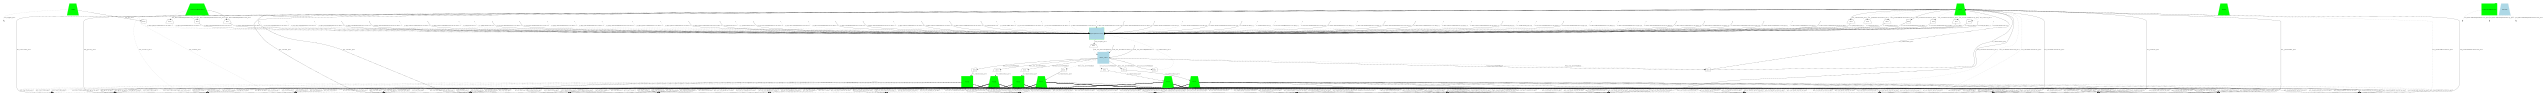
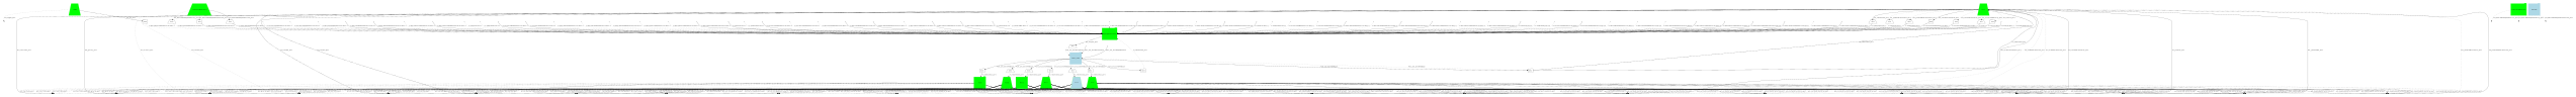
  digraph {
    fontname="Source Code Pro"
    rankdir=TB
    node [fontname="Source Code Pro" shape=point]
    edge [fontname="Source Code Pro" style=dotted]
    fkin1 [color=green height=1.8 shape=trapezium style=filled width=1.8]
    out_robotstatus_port
    out_inertia_port
    out_inertiaInv_port
    out_gravity_port
    out_coriolis_port
    out_coriolisAndGravity_port
    out_cartPos_port
    out_cartVel_port
    out_cartAcc_port
    out_cartPosTranslation_port
    out_cartVelTranslation_port
    out_cartAccTranslation_port
    out_cartPosOrientation_port
    out_cartVelOrientation_port
    out_cartAccOrientation_port
    out_jacobian_port
    out_jacobianDot_port
    out_jacobianTranslation_port
    out_jacobianDotTranslation_port
    out_jacobianOrientation_port
    out_jacobianDotOrientation_port
    n23 [label=data shape=folder]
    n24 [color=lightblue height=1.8 label=robot_robot shape=folder style=filled width=1.8]
    n25 [label=data shape=trapezium]
    n26 [label=data shape=trapezium]
    n27 [label=data shape=folder]
    n28 [label=data shape=folder]
    n29 [label=data shape=trapezium]
    n30 [label=data shape=folder]
    n31 [label=data shape=folder]
-   fkin2 [color=green height=1.8 shape=trapezium style=filled width=1.8]
+   fkin2 [color=green height=1.8 shape=trapezium style=filled width=1.8 fillcolor=lightblue]
    fkin3 [color=green height=1.8 shape=folder style=filled width=1.8]
    fkin4 [color=green height=1.8 shape=trapezium style=filled width=1.8]
    fkin5 [color=green height=1.8 shape=folder style=filled width=1.8]
    fkin6 [color=green height=1.8 shape=trapezium style=filled width=1.8]
    fkin7 [color=green height=1.8 shape=trapezium style=filled width=1.8]
-   myTorqueController [color=green height=1.8 shape=folder style=filled width=1.8 fillcolor=lightblue]
+   myTorqueController [color=green height=1.8 shape=folder style=filled width=1.8]
    n39 [label=data shape=trapezium]
    n40 [label=data shape=trapezium]
    n41 [label=data shape=trapezium]
    n42 [label=data shape=folder]
    n43 [label=data shape=folder]
    n44 [label=data shape=trapezium]
    n45 [label=data shape=folder]
-   gazebo [color=green height=1.8 shape=trapezium style=filled width=1.8]
    n47 [label=data shape=trapezium]
    in_jacobian_port_1
    in_jacobianDot_port_1
    in_currentTaskSpacePosition_port_1
    in_currentTaskSpaceVelocity_port_1
    in_desiredTaskSpacePosition_port_1
    in_desiredTaskSpaceVelocity_port_1
    in_desiredTaskSpaceAcceleration_port_1
    n55 [label=data shape=folder]
    singen [color=green height=1.8 shape=trapezium style=filled width=1.8]
    out_angles_port
    in_desiredJointSpaceVelocity_port_1
    in_desiredJointSpaceAcceleration_port_1
    in_jacobian_port_2
    in_jacobianDot_port_2
    in_currentTaskSpacePosition_port_2
    in_currentTaskSpaceVelocity_port_2
    in_desiredTaskSpacePosition_port_2
    in_desiredTaskSpaceVelocity_port_2
    in_desiredTaskSpaceAcceleration_port_2
    in_desiredJointSpacePosition_port_2
    in_desiredJointSpaceVelocity_port_2
    in_desiredJointSpaceAcceleration_port_2
    in_jacobian_port_3
    in_jacobianDot_port_3
    in_currentTaskSpacePosition_port_3
    in_currentTaskSpaceVelocity_port_3
    in_desiredTaskSpacePosition_port_3
    in_desiredTaskSpaceVelocity_port_3
    in_desiredTaskSpaceAcceleration_port_3
    in_desiredJointSpacePosition_port_3
    in_desiredJointSpaceVelocity_port_3
    in_desiredJointSpaceAcceleration_port_3
    in_jacobian_port_4
    in_jacobianDot_port_4
    in_currentTaskSpacePosition_port_4
    in_currentTaskSpaceVelocity_port_4
    in_desiredTaskSpacePosition_port_4
    in_desiredTaskSpaceVelocity_port_4
    in_desiredTaskSpaceAcceleration_port_4
    in_desiredJointSpacePosition_port_4
    in_desiredJointSpaceVelocity_port_4
    in_desiredJointSpaceAcceleration_port_4
    in_jacobian_port_5
    in_jacobianDot_port_5
    in_currentTaskSpacePosition_port_5
    in_currentTaskSpaceVelocity_port_5
    in_desiredTaskSpacePosition_port_5
    in_desiredTaskSpaceVelocity_port_5
    in_desiredTaskSpaceAcceleration_port_5
    in_desiredJointSpacePosition_port_5
    in_desiredJointSpaceVelocity_port_5
    in_desiredJointSpaceAcceleration_port_5
    in_jacobian_port_6
    in_jacobianDot_port_6
    in_currentTaskSpacePosition_port_6
    in_currentTaskSpaceVelocity_port_6
    in_desiredTaskSpacePosition_port_6
    in_desiredTaskSpaceVelocity_port_6
    in_desiredTaskSpaceAcceleration_port_6
    in_desiredJointSpacePosition_port_6
    in_desiredJointSpaceVelocity_port_6
    in_desiredJointSpaceAcceleration_port_6
    n110 [label=data shape=trapezium]
    trajectorygenerator2 [color=green height=1.8 shape=trapezium style=filled width=1.8]
    n112 [label=data shape=trapezium]
    n113 [label=data shape=folder]
    in_desiredJointSpacePosition_port_7
    in_desiredJointSpaceVelocity_port_7
    in_desiredJointSpaceAcceleration_port_7
    full_arm_JointPositionCtrl
    full_arm_JointImpedanceCtrl
    trajectorygenerator [color=green height=1.8 shape=folder style=filled width=1.8]
    out_desiredTaskSpacePosition_port
    out_desiredTaskSpaceVelocity_port
    out_desiredTaskSpaceAcceleration_port
-   Deployer [color=lightblue height=1.8 shape=trapezium style=filled width=1.8]
+   Deployer [color=lightblue height=1.8 shape=folder style=filled width=1.8]
    fkin1 -> out_robotstatus_port [label=out_robotstatus_port style=solid]
    fkin1 -> out_inertia_port [label=out_inertia_port style=solid]
    fkin1 -> out_inertiaInv_port [label=out_inertiaInv_port]
    fkin1 -> out_gravity_port [label=out_gravity_port style=solid]
    fkin1 -> out_coriolis_port [label=out_coriolis_port]
    fkin1 -> out_coriolisAndGravity_port [label=out_coriolisAndGravity_port]
    fkin1 -> out_cartPos_port [label=out_cartPos_port]
    fkin1 -> out_cartVel_port [label=out_cartVel_port style=solid]
    fkin1 -> out_cartAcc_port [label=out_cartAcc_port style=solid]
    fkin1 -> out_cartPosTranslation_port [label=out_cartPosTranslation_port]
    fkin1 -> out_cartVelTranslation_port [label=out_cartVelTranslation_port style=solid]
    fkin1 -> out_cartAccTranslation_port [label=out_cartAccTranslation_port]
    fkin1 -> out_cartPosOrientation_port [label=out_cartPosOrientation_port style=solid]
    fkin1 -> out_cartVelOrientation_port [label=out_cartVelOrientation_port]
    fkin1 -> out_cartAccOrientation_port [label=out_cartAccOrientation_port style=solid]
    fkin1 -> out_jacobian_port [label=out_jacobian_port style=solid]
    fkin1 -> out_jacobianDot_port [label=out_jacobianDot_port style=solid]
    fkin1 -> out_jacobianTranslation_port [label=out_jacobianTranslation_port style=solid]
    fkin1 -> out_jacobianDotTranslation_port [label=out_jacobianDotTranslation_port]
    fkin1 -> out_jacobianOrientation_port [label=out_jacobianOrientation_port style=solid]
    fkin1 -> out_jacobianDotOrientation_port [label=out_jacobianDotOrientation_port style=solid]
    n23 -> fkin1 [label=in_robotstatus_port style=solid]
    n24 -> n23 [label=full_arm_JointFeedback]
    n24 -> n25 [label=full_arm_JointFeedback]
    n24 -> n26 [label=full_arm_JointFeedback style=solid]
    n24 -> n27 [label=full_arm_JointFeedback style=solid]
    n24 -> n28 [label=full_arm_JointFeedback style=solid]
    n24 -> n29 [label=full_arm_JointFeedback style=solid]
    n24 -> n30 [label=full_arm_JointFeedback style=solid]
    n24 -> n30 [label=full_arm_JointFeedback]
    n24 -> n31 [label=full_arm_JointFeedback style=solid]
    n25 -> fkin2 [label=in_robotstatus_port style=solid]
    n26 -> fkin3 [label=in_robotstatus_port]
    n27 -> fkin4 [label=in_robotstatus_port style=solid]
    n28 -> fkin5 [label=in_robotstatus_port style=solid]
    n29 -> fkin6 [label=in_robotstatus_port]
    n30 -> fkin7 [label=in_robotstatus_port style=solid]
    n30 -> fkin7 [label=in_robotstatus_port style=solid]
    n31 -> myTorqueController [label=in_robotstatus_port]
    fkin2 -> out_robotstatus_port [label=out_robotstatus_port style=solid]
    fkin2 -> out_inertia_port [label=out_inertia_port]
    fkin2 -> out_inertiaInv_port [label=out_inertiaInv_port]
    fkin2 -> out_gravity_port [label=out_gravity_port style=solid]
    fkin2 -> out_coriolis_port [label=out_coriolis_port style=solid]
    fkin2 -> out_coriolisAndGravity_port [label=out_coriolisAndGravity_port]
    fkin2 -> out_cartPos_port [label=out_cartPos_port]
    fkin2 -> out_cartVel_port [label=out_cartVel_port style=solid]
    fkin2 -> out_cartAcc_port [label=out_cartAcc_port]
    fkin2 -> out_cartPosTranslation_port [label=out_cartPosTranslation_port]
    fkin2 -> out_cartVelTranslation_port [label=out_cartVelTranslation_port]
    fkin2 -> out_cartAccTranslation_port [label=out_cartAccTranslation_port style=solid]
    fkin2 -> out_cartPosOrientation_port [label=out_cartPosOrientation_port]
    fkin2 -> out_cartVelOrientation_port [label=out_cartVelOrientation_port]
    fkin2 -> out_cartAccOrientation_port [label=out_cartAccOrientation_port]
    fkin2 -> out_jacobian_port [label=out_jacobian_port style=solid]
    fkin2 -> out_jacobianDot_port [label=out_jacobianDot_port style=solid]
    fkin2 -> out_jacobianTranslation_port [label=out_jacobianTranslation_port]
    fkin2 -> out_jacobianDotTranslation_port [label=out_jacobianDotTranslation_port style=solid]
    fkin2 -> out_jacobianOrientation_port [label=out_jacobianOrientation_port]
    fkin2 -> out_jacobianDotOrientation_port [label=out_jacobianDotOrientation_port style=solid]
    fkin3 -> out_robotstatus_port [label=out_robotstatus_port]
    fkin3 -> out_inertia_port [label=out_inertia_port style=solid]
    fkin3 -> out_inertiaInv_port [label=out_inertiaInv_port]
    fkin3 -> out_gravity_port [label=out_gravity_port]
    fkin3 -> out_coriolis_port [label=out_coriolis_port]
    fkin3 -> out_coriolisAndGravity_port [label=out_coriolisAndGravity_port]
    fkin3 -> out_cartPos_port [label=out_cartPos_port]
    fkin3 -> out_cartVel_port [label=out_cartVel_port]
    fkin3 -> out_cartAcc_port [label=out_cartAcc_port]
    fkin3 -> out_cartPosTranslation_port [label=out_cartPosTranslation_port style=solid]
    fkin3 -> out_cartVelTranslation_port [label=out_cartVelTranslation_port style=solid]
    fkin3 -> out_cartAccTranslation_port [label=out_cartAccTranslation_port style=solid]
    fkin3 -> out_cartPosOrientation_port [label=out_cartPosOrientation_port style=solid]
    fkin3 -> out_cartVelOrientation_port [label=out_cartVelOrientation_port style=solid]
    fkin3 -> out_cartAccOrientation_port [label=out_cartAccOrientation_port]
    fkin3 -> out_jacobian_port [label=out_jacobian_port]
    fkin3 -> out_jacobianDot_port [label=out_jacobianDot_port]
    fkin3 -> out_jacobianTranslation_port [label=out_jacobianTranslation_port style=solid]
    fkin3 -> out_jacobianDotTranslation_port [label=out_jacobianDotTranslation_port]
    fkin3 -> out_jacobianOrientation_port [label=out_jacobianOrientation_port style=solid]
    fkin3 -> out_jacobianDotOrientation_port [label=out_jacobianDotOrientation_port]
    fkin4 -> out_robotstatus_port [label=out_robotstatus_port style=solid]
    fkin4 -> out_inertia_port [label=out_inertia_port style=solid]
    fkin4 -> out_inertiaInv_port [label=out_inertiaInv_port]
    fkin4 -> out_gravity_port [label=out_gravity_port]
    fkin4 -> out_coriolis_port [label=out_coriolis_port]
    fkin4 -> out_coriolisAndGravity_port [label=out_coriolisAndGravity_port]
    fkin4 -> out_cartPos_port [label=out_cartPos_port]
    fkin4 -> out_cartVel_port [label=out_cartVel_port]
    fkin4 -> out_cartAcc_port [label=out_cartAcc_port style=solid]
    fkin4 -> out_cartPosTranslation_port [label=out_cartPosTranslation_port]
    fkin4 -> out_cartVelTranslation_port [label=out_cartVelTranslation_port]
    fkin4 -> out_cartAccTranslation_port [label=out_cartAccTranslation_port style=solid]
    fkin4 -> out_cartPosOrientation_port [label=out_cartPosOrientation_port]
    fkin4 -> out_cartVelOrientation_port [label=out_cartVelOrientation_port]
    fkin4 -> out_cartAccOrientation_port [label=out_cartAccOrientation_port style=solid]
    fkin4 -> out_jacobian_port [label=out_jacobian_port style=solid]
    fkin4 -> out_jacobianDot_port [label=out_jacobianDot_port style=solid]
    fkin4 -> out_jacobianTranslation_port [label=out_jacobianTranslation_port style=solid]
    fkin4 -> out_jacobianDotTranslation_port [label=out_jacobianDotTranslation_port style=solid]
    fkin4 -> out_jacobianOrientation_port [label=out_jacobianOrientation_port]
    fkin4 -> out_jacobianDotOrientation_port [label=out_jacobianDotOrientation_port]
    fkin5 -> out_robotstatus_port [label=out_robotstatus_port style=solid]
    fkin5 -> out_inertia_port [label=out_inertia_port]
    fkin5 -> out_inertiaInv_port [label=out_inertiaInv_port]
    fkin5 -> out_gravity_port [label=out_gravity_port]
    fkin5 -> out_coriolis_port [label=out_coriolis_port]
    fkin5 -> out_coriolisAndGravity_port [label=out_coriolisAndGravity_port]
    fkin5 -> out_cartPos_port [label=out_cartPos_port]
    fkin5 -> out_cartVel_port [label=out_cartVel_port]
    fkin5 -> out_cartAcc_port [label=out_cartAcc_port]
    fkin5 -> out_cartPosTranslation_port [label=out_cartPosTranslation_port]
    fkin5 -> out_cartVelTranslation_port [label=out_cartVelTranslation_port style=solid]
    fkin5 -> out_cartAccTranslation_port [label=out_cartAccTranslation_port]
    fkin5 -> out_cartPosOrientation_port [label=out_cartPosOrientation_port]
    fkin5 -> out_cartVelOrientation_port [label=out_cartVelOrientation_port]
    fkin5 -> out_cartAccOrientation_port [label=out_cartAccOrientation_port]
    fkin5 -> out_jacobian_port [label=out_jacobian_port]
    fkin5 -> out_jacobianDot_port [label=out_jacobianDot_port]
    fkin5 -> out_jacobianTranslation_port [label=out_jacobianTranslation_port]
    fkin5 -> out_jacobianDotTranslation_port [label=out_jacobianDotTranslation_port]
    fkin5 -> out_jacobianOrientation_port [label=out_jacobianOrientation_port]
    fkin5 -> out_jacobianDotOrientation_port [label=out_jacobianDotOrientation_port style=solid]
    fkin6 -> out_robotstatus_port [label=out_robotstatus_port]
    fkin6 -> out_inertia_port [label=out_inertia_port style=solid]
    fkin6 -> out_inertiaInv_port [label=out_inertiaInv_port]
    fkin6 -> out_gravity_port [label=out_gravity_port style=solid]
    fkin6 -> out_coriolis_port [label=out_coriolis_port style=solid]
    fkin6 -> out_coriolisAndGravity_port [label=out_coriolisAndGravity_port]
    fkin6 -> out_cartPos_port [label=out_cartPos_port]
    fkin6 -> out_cartVel_port [label=out_cartVel_port style=solid]
    fkin6 -> out_cartAcc_port [label=out_cartAcc_port style=solid]
    fkin6 -> out_cartPosTranslation_port [label=out_cartPosTranslation_port style=solid]
    fkin6 -> out_cartVelTranslation_port [label=out_cartVelTranslation_port style=solid]
    fkin6 -> out_cartAccTranslation_port [label=out_cartAccTranslation_port style=solid]
    fkin6 -> out_cartPosOrientation_port [label=out_cartPosOrientation_port]
    fkin6 -> out_cartVelOrientation_port [label=out_cartVelOrientation_port style=solid]
    fkin6 -> out_cartAccOrientation_port [label=out_cartAccOrientation_port]
    fkin6 -> out_jacobian_port [label=out_jacobian_port]
    fkin6 -> out_jacobianDot_port [label=out_jacobianDot_port]
    fkin6 -> out_jacobianTranslation_port [label=out_jacobianTranslation_port]
    fkin6 -> out_jacobianDotTranslation_port [label=out_jacobianDotTranslation_port style=solid]
    fkin6 -> out_jacobianOrientation_port [label=out_jacobianOrientation_port style=solid]
    fkin6 -> out_jacobianDotOrientation_port [label=out_jacobianDotOrientation_port]
    fkin7 -> out_inertiaInv_port [label=out_inertiaInv_port style=solid]
    fkin7 -> out_gravity_port [label=out_gravity_port style=solid]
    fkin7 -> out_coriolis_port [label=out_coriolis_port]
    fkin7 -> out_cartPos_port [label=out_cartPos_port]
    fkin7 -> out_cartVel_port [label=out_cartVel_port style=solid]
    fkin7 -> out_cartAcc_port [label=out_cartAcc_port style=solid]
    fkin7 -> out_cartAccTranslation_port [label=out_cartAccTranslation_port style=solid]
    fkin7 -> out_cartPosOrientation_port [label=out_cartPosOrientation_port]
    fkin7 -> out_cartVelOrientation_port [label=out_cartVelOrientation_port]
    fkin7 -> out_cartAccOrientation_port [label=out_cartAccOrientation_port style=solid]
    fkin7 -> out_jacobian_port [label=out_jacobian_port style=solid]
    fkin7 -> out_jacobianDot_port [label=out_jacobianDot_port style=solid]
    fkin7 -> out_jacobianOrientation_port [label=out_jacobianOrientation_port]
    fkin7 -> out_jacobianDotOrientation_port [label=out_jacobianDotOrientation_port style=solid]
    fkin7 -> n39 [label=out_robotstatus_port style=solid]
    fkin7 -> n40 [label=out_jacobianTranslation_port]
    fkin7 -> n41 [label=out_jacobianDotTranslation_port]
    fkin7 -> n42 [label=out_cartPosTranslation_port style=solid]
    fkin7 -> n43 [label=out_cartVelTranslation_port]
    fkin7 -> n44 [label=out_coriolisAndGravity_port]
    fkin7 -> n45 [label=out_inertia_port]
    myTorqueController -> n47 [label=out_torques_port style=solid]
    n39 -> myTorqueController [label=in_robotstatus_port style=solid]
    n40 -> myTorqueController [label=in_jacobian_port_7]
    n41 -> myTorqueController [label=in_jacobianDot_port_7 style=solid]
    n42 -> myTorqueController [label=in_currentTaskSpacePosition_port_7 style=solid]
    n43 -> myTorqueController [label=in_currentTaskSpaceVelocity_port_7 style=solid]
    n44 -> myTorqueController [label=in_h_port style=solid]
    n45 -> myTorqueController [label=in_inertia_port style=solid]
    n47 -> n24 [label=full_arm_JointTorqueCtrl]
    in_jacobian_port_1 -> myTorqueController [label=in_jacobian_port_1 style=solid]
    in_jacobianDot_port_1 -> myTorqueController [label=in_jacobianDot_port_1]
    in_currentTaskSpacePosition_port_1 -> myTorqueController [label=in_currentTaskSpacePosition_port_1]
    in_currentTaskSpaceVelocity_port_1 -> myTorqueController [label=in_currentTaskSpaceVelocity_port_1]
    in_desiredTaskSpacePosition_port_1 -> myTorqueController [label=in_desiredTaskSpacePosition_port_1]
    in_desiredTaskSpaceVelocity_port_1 -> myTorqueController [label=in_desiredTaskSpaceVelocity_port_1 style=solid]
    in_desiredTaskSpaceAcceleration_port_1 -> myTorqueController [label=in_desiredTaskSpaceAcceleration_port_1 style=solid]
    n55 -> myTorqueController [label=in_desiredJointSpacePosition_port_1]
    singen -> n55 [label=out_sin_port style=solid]
    singen -> out_angles_port [label=out_angles_port]
    in_desiredJointSpaceVelocity_port_1 -> myTorqueController [label=in_desiredJointSpaceVelocity_port_1]
    in_desiredJointSpaceAcceleration_port_1 -> myTorqueController [label=in_desiredJointSpaceAcceleration_port_1 style=solid]
    in_jacobian_port_2 -> myTorqueController [label=in_jacobian_port_2]
    in_jacobianDot_port_2 -> myTorqueController [label=in_jacobianDot_port_2]
    in_currentTaskSpacePosition_port_2 -> myTorqueController [label=in_currentTaskSpacePosition_port_2 style=solid]
    in_currentTaskSpaceVelocity_port_2 -> myTorqueController [label=in_currentTaskSpaceVelocity_port_2 style=solid]
    in_desiredTaskSpacePosition_port_2 -> myTorqueController [label=in_desiredTaskSpacePosition_port_2]
    in_desiredTaskSpaceVelocity_port_2 -> myTorqueController [label=in_desiredTaskSpaceVelocity_port_2]
    in_desiredTaskSpaceAcceleration_port_2 -> myTorqueController [label=in_desiredTaskSpaceAcceleration_port_2]
    in_desiredJointSpacePosition_port_2 -> myTorqueController [label=in_desiredJointSpacePosition_port_2]
    in_desiredJointSpaceVelocity_port_2 -> myTorqueController [label=in_desiredJointSpaceVelocity_port_2]
    in_desiredJointSpaceAcceleration_port_2 -> myTorqueController [label=in_desiredJointSpaceAcceleration_port_2 style=solid]
    in_jacobian_port_3 -> myTorqueController [label=in_jacobian_port_3 style=solid]
    in_jacobianDot_port_3 -> myTorqueController [label=in_jacobianDot_port_3]
    in_currentTaskSpacePosition_port_3 -> myTorqueController [label=in_currentTaskSpacePosition_port_3 style=solid]
    in_currentTaskSpaceVelocity_port_3 -> myTorqueController [label=in_currentTaskSpaceVelocity_port_3]
    in_desiredTaskSpacePosition_port_3 -> myTorqueController [label=in_desiredTaskSpacePosition_port_3]
    in_desiredTaskSpaceVelocity_port_3 -> myTorqueController [label=in_desiredTaskSpaceVelocity_port_3 style=solid]
    in_desiredTaskSpaceAcceleration_port_3 -> myTorqueController [label=in_desiredTaskSpaceAcceleration_port_3 style=solid]
    in_desiredJointSpacePosition_port_3 -> myTorqueController [label=in_desiredJointSpacePosition_port_3]
    in_desiredJointSpaceVelocity_port_3 -> myTorqueController [label=in_desiredJointSpaceVelocity_port_3 style=solid]
    in_desiredJointSpaceAcceleration_port_3 -> myTorqueController [label=in_desiredJointSpaceAcceleration_port_3 style=solid]
    in_jacobian_port_4 -> myTorqueController [label=in_jacobian_port_4 style=solid]
    in_jacobianDot_port_4 -> myTorqueController [label=in_jacobianDot_port_4]
    in_currentTaskSpacePosition_port_4 -> myTorqueController [label=in_currentTaskSpacePosition_port_4]
    in_currentTaskSpaceVelocity_port_4 -> myTorqueController [label=in_currentTaskSpaceVelocity_port_4]
    in_desiredTaskSpacePosition_port_4 -> myTorqueController [label=in_desiredTaskSpacePosition_port_4]
    in_desiredTaskSpaceVelocity_port_4 -> myTorqueController [label=in_desiredTaskSpaceVelocity_port_4]
    in_desiredTaskSpaceAcceleration_port_4 -> myTorqueController [label=in_desiredTaskSpaceAcceleration_port_4 style=solid]
    in_desiredJointSpacePosition_port_4 -> myTorqueController [label=in_desiredJointSpacePosition_port_4 style=solid]
    in_desiredJointSpaceVelocity_port_4 -> myTorqueController [label=in_desiredJointSpaceVelocity_port_4]
    in_desiredJointSpaceAcceleration_port_4 -> myTorqueController [label=in_desiredJointSpaceAcceleration_port_4 style=solid]
    in_jacobian_port_5 -> myTorqueController [label=in_jacobian_port_5 style=solid]
    in_jacobianDot_port_5 -> myTorqueController [label=in_jacobianDot_port_5]
    in_currentTaskSpacePosition_port_5 -> myTorqueController [label=in_currentTaskSpacePosition_port_5]
    in_currentTaskSpaceVelocity_port_5 -> myTorqueController [label=in_currentTaskSpaceVelocity_port_5]
    in_desiredTaskSpacePosition_port_5 -> myTorqueController [label=in_desiredTaskSpacePosition_port_5 style=solid]
    in_desiredTaskSpaceVelocity_port_5 -> myTorqueController [label=in_desiredTaskSpaceVelocity_port_5]
    in_desiredTaskSpaceAcceleration_port_5 -> myTorqueController [label=in_desiredTaskSpaceAcceleration_port_5 style=solid]
    in_desiredJointSpacePosition_port_5 -> myTorqueController [label=in_desiredJointSpacePosition_port_5 style=solid]
    in_desiredJointSpaceVelocity_port_5 -> myTorqueController [label=in_desiredJointSpaceVelocity_port_5]
    in_desiredJointSpaceAcceleration_port_5 -> myTorqueController [label=in_desiredJointSpaceAcceleration_port_5]
    in_jacobian_port_6 -> myTorqueController [label=in_jacobian_port_6 style=solid]
    in_jacobianDot_port_6 -> myTorqueController [label=in_jacobianDot_port_6]
    in_currentTaskSpacePosition_port_6 -> myTorqueController [label=in_currentTaskSpacePosition_port_6]
    in_currentTaskSpaceVelocity_port_6 -> myTorqueController [label=in_currentTaskSpaceVelocity_port_6 style=solid]
    in_desiredTaskSpacePosition_port_6 -> myTorqueController [label=in_desiredTaskSpacePosition_port_6]
    in_desiredTaskSpaceVelocity_port_6 -> myTorqueController [label=in_desiredTaskSpaceVelocity_port_6]
    in_desiredTaskSpaceAcceleration_port_6 -> myTorqueController [label=in_desiredTaskSpaceAcceleration_port_6]
    in_desiredJointSpacePosition_port_6 -> myTorqueController [label=in_desiredJointSpacePosition_port_6 style=solid]
    in_desiredJointSpaceVelocity_port_6 -> myTorqueController [label=in_desiredJointSpaceVelocity_port_6 style=solid]
    in_desiredJointSpaceAcceleration_port_6 -> myTorqueController [label=in_desiredJointSpaceAcceleration_port_6 style=solid]
    n110 -> myTorqueController [label=in_desiredTaskSpacePosition_port_7 style=solid]
    trajectorygenerator2 -> n110 [label=out_desiredTaskSpacePosition_port style=solid]
    trajectorygenerator2 -> n112 [label=out_desiredTaskSpaceVelocity_port]
    trajectorygenerator2 -> n113 [label=out_desiredTaskSpaceAcceleration_port]
    n112 -> myTorqueController [label=in_desiredTaskSpaceVelocity_port_7]
    n113 -> myTorqueController [label=in_desiredTaskSpaceAcceleration_port_7 style=solid]
    in_desiredJointSpacePosition_port_7 -> myTorqueController [label=in_desiredJointSpacePosition_port_7 style=solid]
    in_desiredJointSpaceVelocity_port_7 -> myTorqueController [label=in_desiredJointSpaceVelocity_port_7]
    in_desiredJointSpaceAcceleration_port_7 -> myTorqueController [label=in_desiredJointSpaceAcceleration_port_7 style=solid]
    full_arm_JointPositionCtrl -> n24 [label=full_arm_JointPositionCtrl style=solid]
    full_arm_JointImpedanceCtrl -> n24 [label=full_arm_JointImpedanceCtrl style=solid]
    trajectorygenerator -> out_desiredTaskSpacePosition_port [label=out_desiredTaskSpacePosition_port]
    trajectorygenerator -> out_desiredTaskSpaceVelocity_port [label=out_desiredTaskSpaceVelocity_port]
    trajectorygenerator -> out_desiredTaskSpaceAcceleration_port [label=out_desiredTaskSpaceAcceleration_port]
  }
